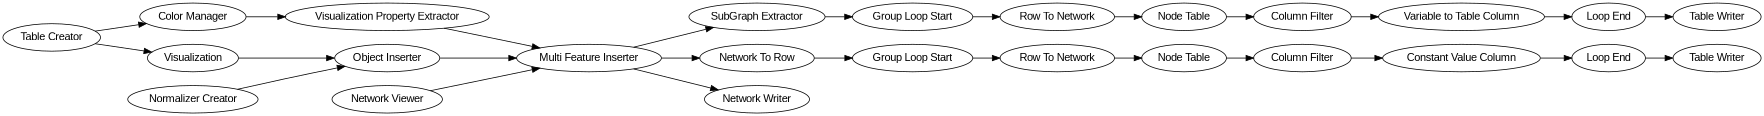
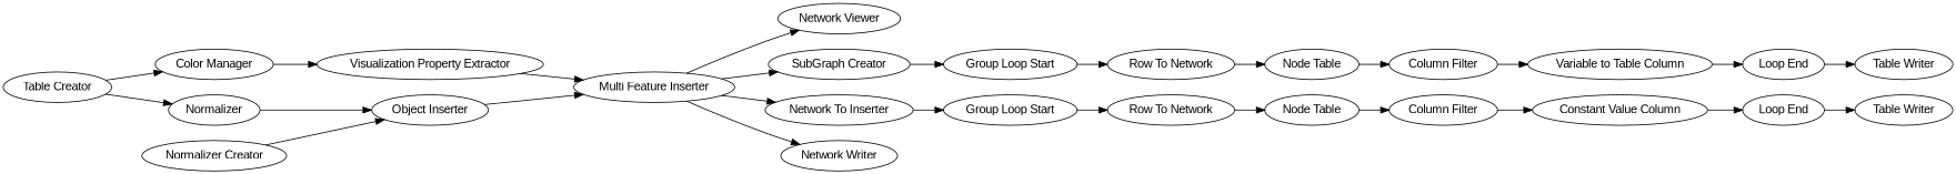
  digraph {
    fontname="Liberation Sans"
    rankdir=LR
    node [fontname="Liberation Sans"]
    edge [fontname="Liberation Sans"]
    n1 [label="Table Creator"]
    n2 [label="Color Manager"]
-   n3 [label=Visualization]
+   n3 [label=Normalizer]
    n4 [label="Visualization Property Extractor"]
    n5 [label="Object Inserter"]
    n6 [label="Multi Feature Inserter"]
    n7 [label="Network Viewer"]
-   n8 [label="SubGraph Extractor"]
-   n9 [label="Network To Row"]
+   n8 [label="SubGraph Creator"]
+   n9 [label="Network To Inserter"]
    n10 [label="Network Writer"]
    n11 [label="Group Loop Start"]
    n12 [label="Group Loop Start"]
    n13 [label="Row To Network"]
    n14 [label="Node Table"]
    n15 [label="Column Filter"]
    n16 [label="Variable to Table Column"]
    n17 [label="Loop End"]
    n18 [label="Table Writer"]
    n19 [label="Row To Network"]
    n20 [label="Node Table"]
    n21 [label="Column Filter"]
    n22 [label="Constant Value Column"]
    n23 [label="Loop End"]
    n24 [label="Table Writer"]
    n25 [label="Normalizer Creator"]
    n1 -> n2
    n1 -> n3
    n2 -> n4
    n3 -> n5
    n4 -> n6
    n5 -> n6
-   n7 -> n6
+   n6 -> n7
    n6 -> n8
    n6 -> n9
    n6 -> n10
    n8 -> n11
    n9 -> n12
    n11 -> n13
    n12 -> n19
    n13 -> n14
    n14 -> n15
    n15 -> n16
    n16 -> n17
    n17 -> n18
    n19 -> n20
    n20 -> n21
    n21 -> n22
    n22 -> n23
    n23 -> n24
    n25 -> n5
  }
